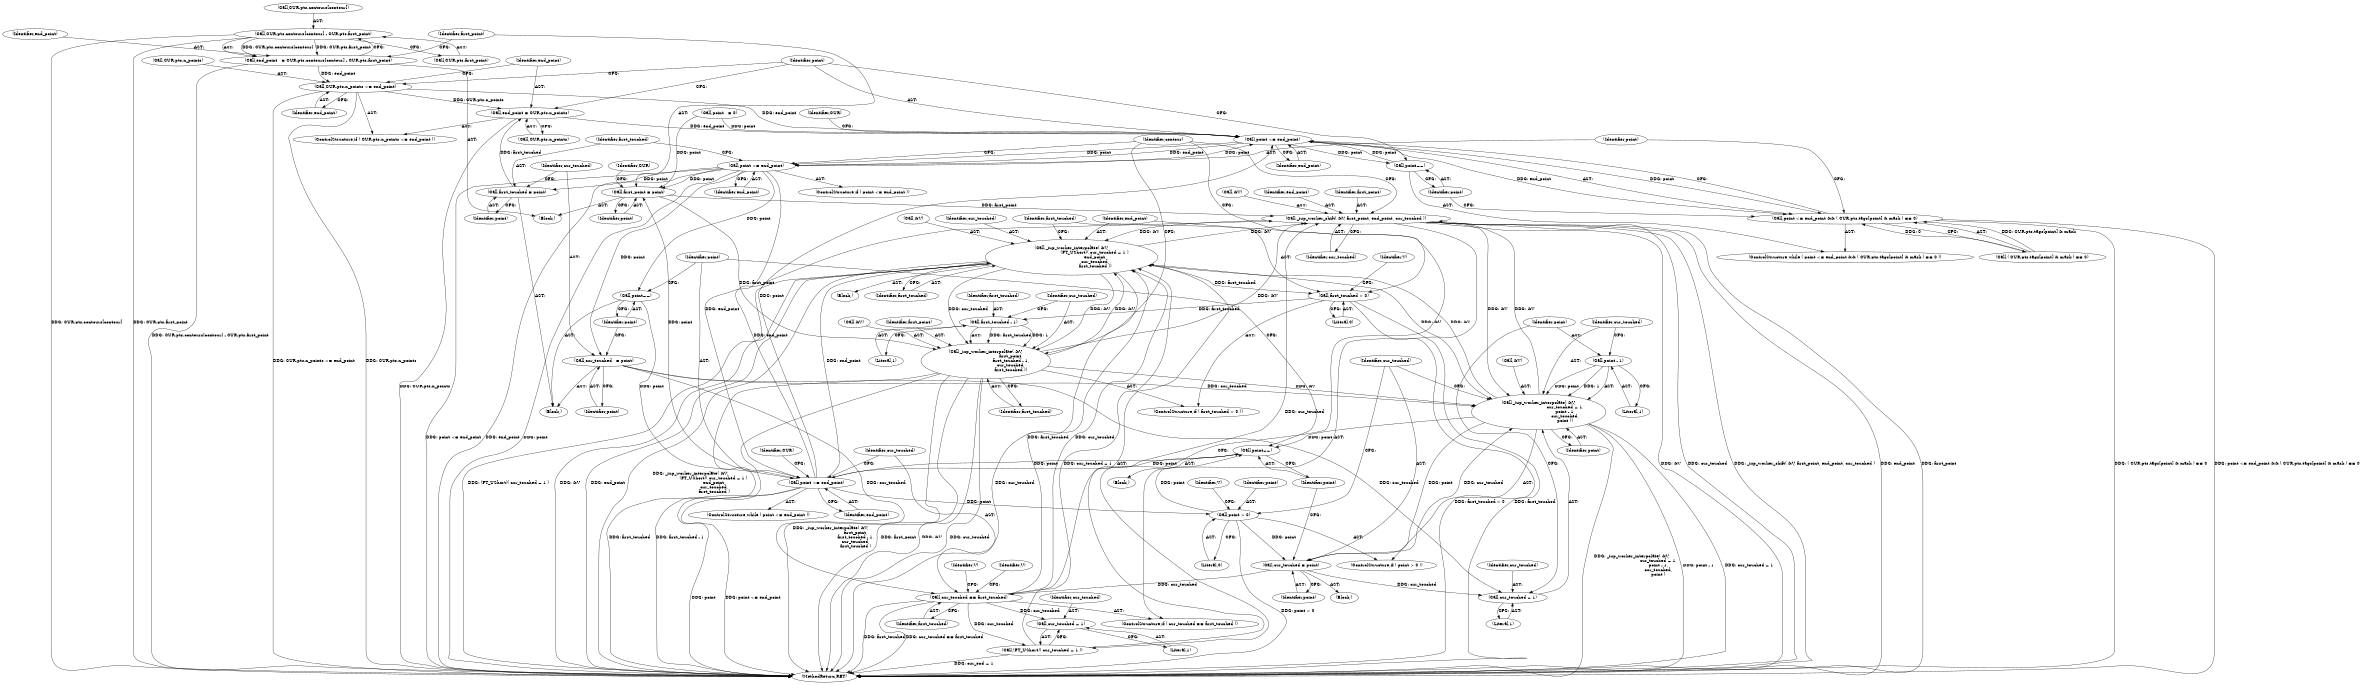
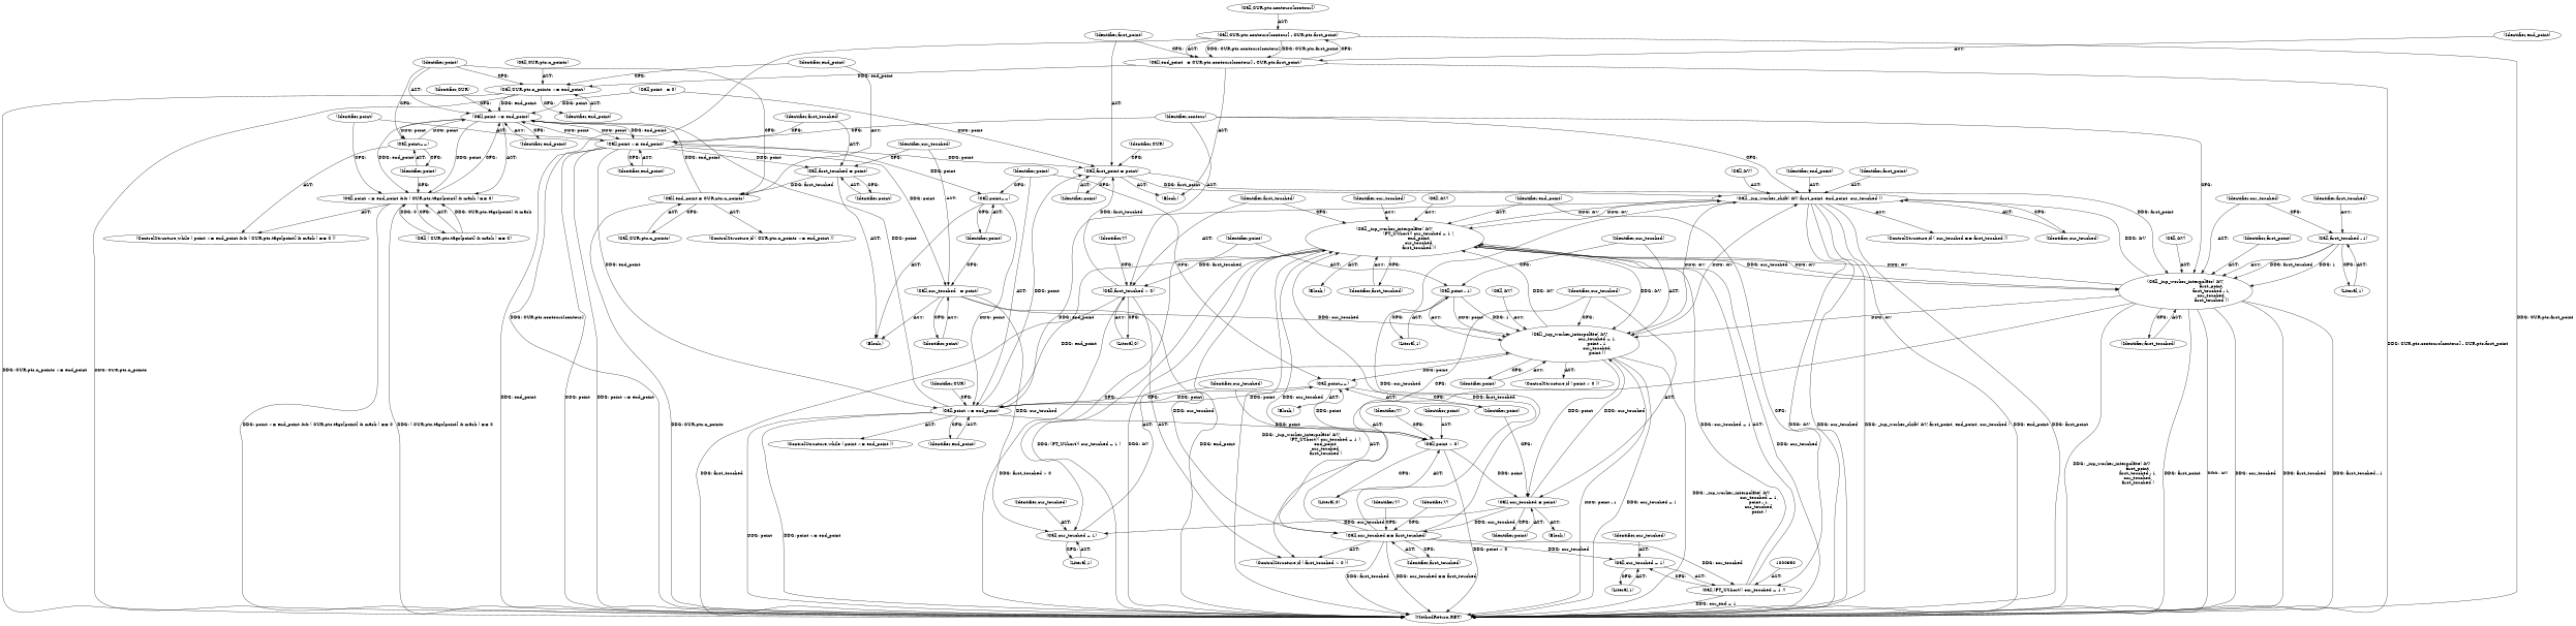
  digraph {
    n1 [label="(Call,CUR.pts.contours[contour] - CUR.pts.first_point)"]
    n2 [label="(Call,end_point   = CUR.pts.contours[contour] - CUR.pts.first_point)"]
    n3 [label="(MethodReturn,RET)"]
-   n4 [label="(Call,CUR.pts.first_point)"]
    n5 [label="(Call,CUR.pts.n_points <= end_point)"]
    n6 [label="(Block,)"]
    n7 [label="(Call,end_point = CUR.pts.n_points)"]
    n8 [label="(Call,point <= end_point)"]
    n9 [label="(Identifier,end_point)"]
    n10 [label="(ControlStructure,if ( CUR.pts.n_points <= end_point ))"]
    n11 [label="(Call,CUR.pts.n_points)"]
    n12 [label="(Call,point <= end_point && ( CUR.pts.tags[point] & mask ) == 0)"]
    n13 [label="(Call,point++)"]
    n14 [label="(Call,point <= end_point)"]
    n15 [label="(Identifier,end_point)"]
    n16 [label="(Call,( CUR.pts.tags[point] & mask ) == 0)"]
    n17 [label="(ControlStructure,while ( point <= end_point && ( CUR.pts.tags[point] & mask ) == 0 ))"]
    n18 [label="(Identifier,point)"]
    n19 [label="(Call,first_point = point)"]
    n20 [label="(Call,point <= end_point)"]
    n21 [label="(Call,first_touched = point)"]
    n22 [label="(Call,cur_touched   = point)"]
    n23 [label="(Call,point++)"]
-   n24 [label="(ControlStructure,if ( point <= end_point ))"]
    n25 [label="(Identifier,end_point)"]
    n26 [label="(Call,_iup_worker_shift( &V, first_point, end_point, cur_touched ))"]
    n27 [label="(Call,_iup_worker_interpolate( &V,\n                                     first_point,\n                                     first_touched - 1,\n                                     cur_touched,\n                                     first_touched ))"]
    n28 [label="(Identifier,point)"]
    n29 [label="(Call,_iup_worker_interpolate( &V,\n                                   (FT_UShort)( cur_touched + 1 ),\n                                   end_point,\n                                   cur_touched,\n                                   first_touched ))"]
    n30 [label="(Call,point++)"]
    n31 [label="(Call,point > 0)"]
    n32 [label="(ControlStructure,while ( point <= end_point ))"]
    n33 [label="(Identifier,end_point)"]
    n34 [label="(Identifier,point)"]
    n35 [label="(Block,)"]
    n36 [label="(Call,_iup_worker_interpolate( &V,\n                                       cur_touched + 1,\n                                       point - 1,\n                                       cur_touched,\n                                       point ))"]
    n37 [label="(Call,cur_touched + 1)"]
    n38 [label="(Call,cur_touched == first_touched)"]
    n39 [label="(Identifier,point)"]
    n40 [label="(Identifier,point)"]
    n41 [label="(ControlStructure,if ( cur_touched == first_touched ))"]
    n42 [label="(Identifier,cur_touched)"]
    n43 [label="(ControlStructure,if ( first_touched > 0 ))"]
    n44 [label="(Identifier,first_touched)"]
    n45 [label="(Call,cur_touched = point)"]
    n46 [label="(ControlStructure,if ( point > 0 ))"]
    n47 [label="(Identifier,point)"]
    n48 [label="(Call,first_touched > 0)"]
    n49 [label="(Block,)"]
    n50 [label="(Identifier,first_touched)"]
    n51 [label="(Identifier,point)"]
    n52 [label="(Block,)"]
    n53 [label="(Identifier,point)"]
    n54 [label="(Block,)"]
    n55 [label="(Literal,1)"]
    n56 [label="(Call,(FT_UShort)( cur_touched + 1 ))"]
    n57 [label="(Call,cur_touched + 1)"]
    n58 [label="(Identifier,first_touched)"]
    n59 [label="(Literal,1)"]
    n60 [label="(Call,first_touched - 1)"]
    n61 [label="(Literal,0)"]
    n62 [label="(Literal,1)"]
    n63 [label="(Literal,0)"]
    n64 [label="(Call,point - 1)"]
    n65 [label="(Literal,1)"]
    n66 [label="(Identifier,cur_touched)"]
    n67 [label="(Call,&V)"]
    n68 [label="(Identifier,point)"]
    n69 [label="(Identifier,point)"]
    n70 [label="(Identifier,contour)"]
    n71 [label="(Identifier,first_touched)"]
    n72 [label="(Identifier,point)"]
    n73 [label="(Identifier,end_point)"]
    n74 [label="(Identifier,cur_touched)"]
    n75 [label="(Call,CUR.pts.contours[contour])"]
    n76 [label="(Identifier,cur_touched)"]
    n77 [label="(Identifier,first_touched)"]
    n78 [label="(Identifier,cur_touched)"]
    n79 [label="(Identifier,first_point)"]
    n80 [label="(Identifier,end_point)"]
    n81 [label="(Identifier,CUR)"]
    n82 [label="(Identifier,end_point)"]
    n83 [label="(Identifier,CUR)"]
    n84 [label="(Identifier,V)"]
    n85 [label="(Identifier,CUR)"]
    n86 [label="(Identifier,V)"]
    n87 [label="(Identifier,cur_touched)"]
    n88 [label="(Call,CUR.pts.n_points)"]
    n89 [label="(Identifier,cur_touched)"]
    n90 [label="(Identifier,V)"]
    n91 [label="(Call,point   = 0)"]
    n92 [label="(Call,&V)"]
    n93 [label="(Identifier,cur_touched)"]
    n94 [label="(Identifier,V)"]
    n95 [label="(Call,&V)"]
    n96 [label="(Identifier,point)"]
    n97 [label="(Call,&V)"]
    n98 [label="(Identifier,first_point)"]
    n99 [label="(Identifier,first_touched)"]
    n100 [label="(Identifier,point)"]
    n101 [label="(Identifier,first_point)"]
    n102 [label="(Identifier,end_point)"]
    n103 [label="(Identifier,cur_touched)"]
+   1000350
    n1 -> n2 [label="AST: "]
    n1 -> n2 [label="DDG: CUR.pts.contours[contour]"]
    n1 -> n2 [label="DDG: CUR.pts.first_point"]
    n1 -> n3 [label="DDG: CUR.pts.contours[contour]"]
    n1 -> n3 [label="DDG: CUR.pts.first_point"]
-   n1 -> n4 [label="CFG: "]
    n2 -> n1 [label="CFG: "]
    n2 -> n3 [label="DDG: CUR.pts.contours[contour] - CUR.pts.first_point"]
    n2 -> n5 [label="DDG: end_point"]
    n2 -> n6 [label="AST: "]
-   n4 -> n1 [label="AST: "]
    n5 -> n3 [label="DDG: CUR.pts.n_points <= end_point"]
    n5 -> n3 [label="DDG: CUR.pts.n_points"]
-   n5 -> n7 [label="DDG: CUR.pts.n_points"]
    n5 -> n8 [label="DDG: end_point"]
    n5 -> n9 [label="CFG: "]
-   n5 -> n10 [label="AST: "]
    n7 -> n3 [label="DDG: CUR.pts.n_points"]
    n7 -> n8 [label="DDG: end_point"]
    n7 -> n10 [label="AST: "]
    n7 -> n11 [label="CFG: "]
    n8 -> n12 [label="AST: "]
    n8 -> n12 [label="DDG: point"]
    n8 -> n12 [label="DDG: end_point"]
    n8 -> n13 [label="DDG: point"]
    n8 -> n14 [label="DDG: point"]
    n8 -> n14 [label="DDG: end_point"]
    n8 -> n15 [label="CFG: "]
    n9 -> n5 [label="AST: "]
    n11 -> n7 [label="AST: "]
    n12 -> n3 [label="DDG: point <= end_point && ( CUR.pts.tags[point] & mask ) == 0"]
    n12 -> n3 [label="DDG: ( CUR.pts.tags[point] & mask ) == 0"]
    n12 -> n8 [label="CFG: "]
    n12 -> n16 [label="CFG: "]
    n12 -> n17 [label="AST: "]
    n13 -> n8 [label="DDG: point"]
    n13 -> n17 [label="AST: "]
    n13 -> n18 [label="CFG: "]
    n14 -> n3 [label="DDG: end_point"]
    n14 -> n3 [label="DDG: point"]
    n14 -> n3 [label="DDG: point <= end_point"]
    n14 -> n8 [label="DDG: point"]
    n14 -> n19 [label="DDG: point"]
    n14 -> n20 [label="DDG: end_point"]
    n14 -> n21 [label="DDG: point"]
    n14 -> n22 [label="DDG: point"]
    n14 -> n23 [label="DDG: point"]
-   n14 -> n24 [label="AST: "]
    n14 -> n25 [label="CFG: "]
    n15 -> n8 [label="AST: "]
    n16 -> n12 [label="AST: "]
    n16 -> n12 [label="DDG: CUR.pts.tags[point] & mask"]
    n16 -> n12 [label="DDG: 0"]
    n18 -> n12 [label="CFG: "]
    n18 -> n13 [label="AST: "]
    n19 -> n6 [label="AST: "]
    n19 -> n26 [label="DDG: first_point"]
    n19 -> n27 [label="DDG: first_point"]
    n19 -> n28 [label="CFG: "]
    n20 -> n3 [label="DDG: point <= end_point"]
    n20 -> n3 [label="DDG: point"]
    n20 -> n8 [label="DDG: point"]
    n20 -> n19 [label="DDG: point"]
    n20 -> n26 [label="DDG: end_point"]
    n20 -> n29 [label="DDG: end_point"]
    n20 -> n30 [label="DDG: point"]
    n20 -> n31 [label="DDG: point"]
    n20 -> n32 [label="AST: "]
    n20 -> n33 [label="CFG: "]
    n21 -> n7 [label="DDG: first_touched"]
    n21 -> n34 [label="CFG: "]
    n21 -> n35 [label="AST: "]
    n22 -> n35 [label="AST: "]
    n22 -> n36 [label="DDG: cur_touched"]
    n22 -> n37 [label="DDG: cur_touched"]
    n22 -> n38 [label="DDG: cur_touched"]
    n22 -> n39 [label="CFG: "]
    n23 -> n20 [label="DDG: point"]
    n23 -> n35 [label="AST: "]
    n23 -> n40 [label="CFG: "]
    n25 -> n14 [label="AST: "]
    n26 -> n3 [label="DDG: &V"]
    n26 -> n3 [label="DDG: cur_touched"]
    n26 -> n3 [label="DDG: _iup_worker_shift( &V, first_point, end_point, cur_touched )"]
    n26 -> n3 [label="DDG: end_point"]
    n26 -> n3 [label="DDG: first_point"]
    n26 -> n29 [label="DDG: &V"]
    n26 -> n36 [label="DDG: &V"]
    n26 -> n41 [label="AST: "]
    n26 -> n42 [label="CFG: "]
    n27 -> n3 [label="DDG: cur_touched"]
    n27 -> n3 [label="DDG: first_touched"]
    n27 -> n3 [label="DDG: first_touched - 1"]
    n27 -> n3 [label="DDG: _iup_worker_interpolate( &V,\n                                     first_point,\n                                     first_touched - 1,\n                                     cur_touched,\n                                     first_touched )"]
    n27 -> n3 [label="DDG: first_point"]
    n27 -> n3 [label="DDG: &V"]
    n27 -> n26 [label="DDG: &V"]
    n27 -> n29 [label="DDG: &V"]
    n27 -> n36 [label="DDG: &V"]
    n27 -> n43 [label="AST: "]
    n27 -> n44 [label="CFG: "]
    n28 -> n19 [label="AST: "]
    n29 -> n3 [label="DDG: (FT_UShort)( cur_touched + 1 )"]
    n29 -> n3 [label="DDG: &V"]
    n29 -> n3 [label="DDG: end_point"]
    n29 -> n3 [label="DDG: _iup_worker_interpolate( &V,\n                                   (FT_UShort)( cur_touched + 1 ),\n                                   end_point,\n                                   cur_touched,\n                                   first_touched )"]
    n29 -> n3 [label="DDG: cur_touched"]
    n29 -> n26 [label="DDG: &V"]
    n29 -> n27 [label="DDG: &V"]
    n29 -> n27 [label="DDG: cur_touched"]
    n29 -> n36 [label="DDG: &V"]
    n29 -> n48 [label="DDG: first_touched"]
    n29 -> n49 [label="AST: "]
    n29 -> n50 [label="CFG: "]
    n30 -> n20 [label="DDG: point"]
    n30 -> n53 [label="CFG: "]
    n30 -> n54 [label="AST: "]
    n31 -> n3 [label="DDG: point > 0"]
    n31 -> n30 [label="DDG: point"]
    n31 -> n45 [label="DDG: point"]
-   n31 -> n46 [label="AST: "]
    n31 -> n63 [label="CFG: "]
    n33 -> n20 [label="AST: "]
    n34 -> n21 [label="AST: "]
    n36 -> n3 [label="DDG: _iup_worker_interpolate( &V,\n                                       cur_touched + 1,\n                                       point - 1,\n                                       cur_touched,\n                                       point )"]
    n36 -> n3 [label="DDG: point - 1"]
    n36 -> n3 [label="DDG: cur_touched + 1"]
    n36 -> n26 [label="DDG: &V"]
    n36 -> n29 [label="DDG: &V"]
    n36 -> n30 [label="DDG: point"]
    n36 -> n45 [label="DDG: point"]
    n36 -> n46 [label="AST: "]
    n36 -> n47 [label="CFG: "]
    n37 -> n36 [label="AST: "]
    n37 -> n55 [label="CFG: "]
    n38 -> n3 [label="DDG: first_touched"]
    n38 -> n3 [label="DDG: cur_touched == first_touched"]
    n38 -> n26 [label="DDG: cur_touched"]
    n38 -> n29 [label="DDG: cur_touched"]
    n38 -> n29 [label="DDG: first_touched"]
-   n38 -> n41 [label="AST: "]
+   n38 -> n43 [label="AST: "]
    n38 -> n56 [label="DDG: cur_touched"]
    n38 -> n57 [label="DDG: cur_touched"]
    n38 -> n58 [label="CFG: "]
    n39 -> n22 [label="AST: "]
    n40 -> n22 [label="CFG: "]
    n40 -> n23 [label="AST: "]
    n42 -> n26 [label="AST: "]
    n44 -> n27 [label="AST: "]
    n45 -> n36 [label="DDG: cur_touched"]
    n45 -> n37 [label="DDG: cur_touched"]
    n45 -> n38 [label="DDG: cur_touched"]
    n45 -> n51 [label="CFG: "]
    n45 -> n52 [label="AST: "]
    n47 -> n36 [label="AST: "]
    n48 -> n3 [label="DDG: first_touched > 0"]
    n48 -> n3 [label="DDG: first_touched"]
    n48 -> n43 [label="AST: "]
-   n48 -> n60 [label="DDG: first_touched"]
+   n48 -> n19 [label="DDG: first_touched"]
    n48 -> n61 [label="CFG: "]
    n50 -> n29 [label="AST: "]
    n51 -> n45 [label="AST: "]
    n53 -> n30 [label="AST: "]
    n53 -> n45 [label="CFG: "]
    n55 -> n37 [label="AST: "]
    n56 -> n3 [label="DDG: cur_end + 1"]
    n56 -> n29 [label="AST: "]
    n56 -> n29 [label="DDG: cur_touched + 1"]
    n56 -> n57 [label="CFG: "]
    n57 -> n56 [label="AST: "]
    n57 -> n59 [label="CFG: "]
    n58 -> n38 [label="AST: "]
    n59 -> n57 [label="AST: "]
    n60 -> n27 [label="AST: "]
    n60 -> n27 [label="DDG: first_touched"]
    n60 -> n27 [label="DDG: 1"]
    n60 -> n62 [label="CFG: "]
    n61 -> n48 [label="AST: "]
    n62 -> n60 [label="AST: "]
    n63 -> n31 [label="AST: "]
    n64 -> n36 [label="AST: "]
    n64 -> n36 [label="DDG: point"]
    n64 -> n36 [label="DDG: 1"]
    n64 -> n65 [label="CFG: "]
    n65 -> n64 [label="AST: "]
    n66 -> n20 [label="CFG: "]
    n66 -> n38 [label="AST: "]
    n67 -> n26 [label="AST: "]
    n68 -> n37 [label="CFG: "]
    n68 -> n64 [label="AST: "]
    n69 -> n20 [label="AST: "]
    n69 -> n23 [label="CFG: "]
    n69 -> n30 [label="CFG: "]
    n70 -> n14 [label="CFG: "]
    n70 -> n26 [label="CFG: "]
    n70 -> n27 [label="CFG: "]
-   n70 -> n48 [label="CFG: "]
+   n70 -> n48 [label="AST: "]
    n71 -> n14 [label="CFG: "]
    n71 -> n21 [label="AST: "]
    n72 -> n12 [label="CFG: "]
    n72 -> n14 [label="AST: "]
    n73 -> n26 [label="AST: "]
    n74 -> n37 [label="AST: "]
    n75 -> n1 [label="AST: "]
    n76 -> n27 [label="AST: "]
    n76 -> n60 [label="CFG: "]
    n77 -> n60 [label="AST: "]
    n78 -> n57 [label="AST: "]
    n79 -> n2 [label="CFG: "]
    n79 -> n19 [label="AST: "]
    n80 -> n29 [label="AST: "]
    n80 -> n56 [label="CFG: "]
    n81 -> n8 [label="CFG: "]
    n82 -> n5 [label="CFG: "]
    n82 -> n7 [label="AST: "]
    n83 -> n19 [label="CFG: "]
    n84 -> n31 [label="CFG: "]
    n85 -> n20 [label="CFG: "]
    n86 -> n48 [label="CFG: "]
    n87 -> n21 [label="CFG: "]
    n87 -> n22 [label="AST: "]
    n88 -> n5 [label="AST: "]
    n89 -> n29 [label="AST: "]
    n90 -> n38 [label="CFG: "]
    n91 -> n8 [label="DDG: point"]
    n91 -> n19 [label="DDG: point"]
    n92 -> n36 [label="AST: "]
    n93 -> n36 [label="AST: "]
    n93 -> n64 [label="CFG: "]
    n94 -> n38 [label="CFG: "]
    n95 -> n29 [label="AST: "]
    n96 -> n31 [label="AST: "]
    n97 -> n27 [label="AST: "]
    n98 -> n26 [label="AST: "]
    n99 -> n29 [label="CFG: "]
    n99 -> n48 [label="AST: "]
    n100 -> n5 [label="CFG: "]
    n100 -> n7 [label="CFG: "]
    n100 -> n8 [label="AST: "]
    n100 -> n13 [label="CFG: "]
    n101 -> n27 [label="AST: "]
    n102 -> n2 [label="AST: "]
    n103 -> n31 [label="CFG: "]
    n103 -> n36 [label="CFG: "]
    n103 -> n45 [label="AST: "]
+   1000350 -> n56 [label="AST: "]
  }
